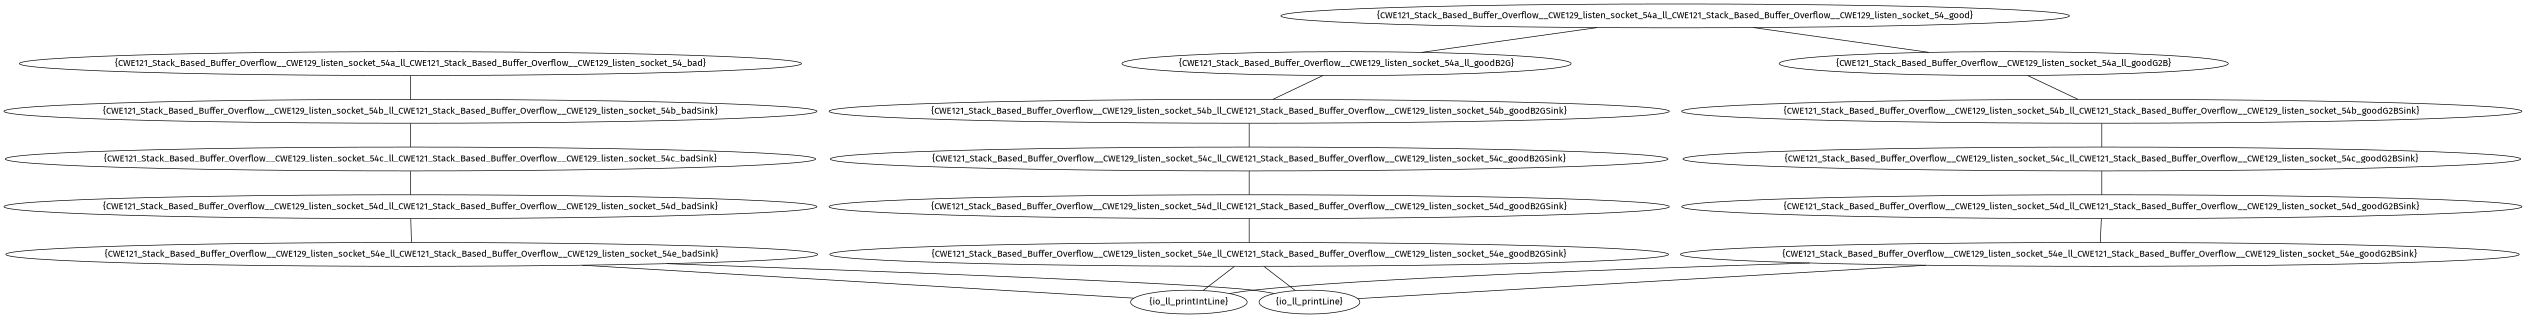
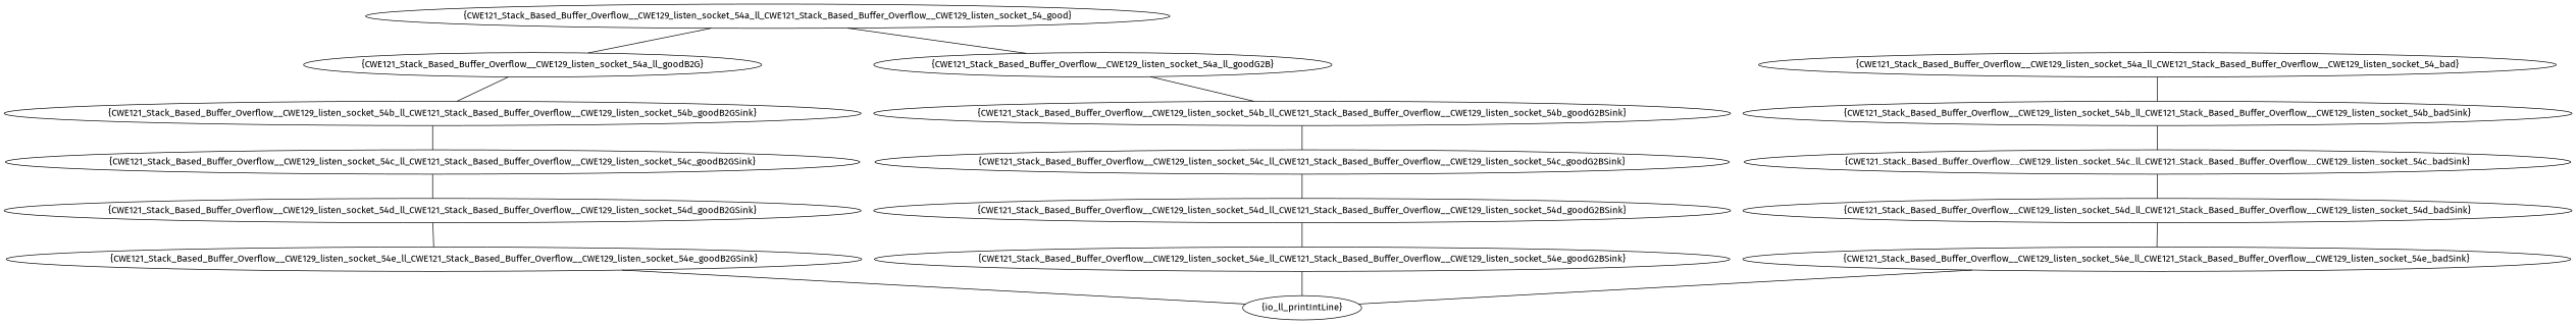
  graph {
    fontname="Fira Sans"
    node [fontname="Fira Sans"]
    edge [fontname="Fira Sans"]
    n1 [label="{CWE121_Stack_Based_Buffer_Overflow__CWE129_listen_socket_54c_ll_CWE121_Stack_Based_Buffer_Overflow__CWE129_listen_socket_54c_badSink}"]
    n2 [label="{CWE121_Stack_Based_Buffer_Overflow__CWE129_listen_socket_54d_ll_CWE121_Stack_Based_Buffer_Overflow__CWE129_listen_socket_54d_badSink}"]
    n3 [label="{CWE121_Stack_Based_Buffer_Overflow__CWE129_listen_socket_54e_ll_CWE121_Stack_Based_Buffer_Overflow__CWE129_listen_socket_54e_badSink}"]
    n4 [label="{CWE121_Stack_Based_Buffer_Overflow__CWE129_listen_socket_54c_ll_CWE121_Stack_Based_Buffer_Overflow__CWE129_listen_socket_54c_goodG2BSink}"]
    n5 [label="{CWE121_Stack_Based_Buffer_Overflow__CWE129_listen_socket_54d_ll_CWE121_Stack_Based_Buffer_Overflow__CWE129_listen_socket_54d_goodG2BSink}"]
    n6 [label="{CWE121_Stack_Based_Buffer_Overflow__CWE129_listen_socket_54e_ll_CWE121_Stack_Based_Buffer_Overflow__CWE129_listen_socket_54e_goodG2BSink}"]
    n7 [label="{CWE121_Stack_Based_Buffer_Overflow__CWE129_listen_socket_54d_ll_CWE121_Stack_Based_Buffer_Overflow__CWE129_listen_socket_54d_goodB2GSink}"]
    n8 [label="{CWE121_Stack_Based_Buffer_Overflow__CWE129_listen_socket_54e_ll_CWE121_Stack_Based_Buffer_Overflow__CWE129_listen_socket_54e_goodB2GSink}"]
    n9 [label="{io_ll_printIntLine}"]
-   n10 [label="{io_ll_printLine}"]
    n11 [label="{CWE121_Stack_Based_Buffer_Overflow__CWE129_listen_socket_54c_ll_CWE121_Stack_Based_Buffer_Overflow__CWE129_listen_socket_54c_goodB2GSink}"]
    n12 [label="{CWE121_Stack_Based_Buffer_Overflow__CWE129_listen_socket_54b_ll_CWE121_Stack_Based_Buffer_Overflow__CWE129_listen_socket_54b_goodG2BSink}"]
    n13 [label="{CWE121_Stack_Based_Buffer_Overflow__CWE129_listen_socket_54a_ll_goodB2G}"]
    n14 [label="{CWE121_Stack_Based_Buffer_Overflow__CWE129_listen_socket_54b_ll_CWE121_Stack_Based_Buffer_Overflow__CWE129_listen_socket_54b_goodB2GSink}"]
    n15 [label="{CWE121_Stack_Based_Buffer_Overflow__CWE129_listen_socket_54a_ll_goodG2B}"]
    n16 [label="{CWE121_Stack_Based_Buffer_Overflow__CWE129_listen_socket_54b_ll_CWE121_Stack_Based_Buffer_Overflow__CWE129_listen_socket_54b_badSink}"]
    n17 [label="{CWE121_Stack_Based_Buffer_Overflow__CWE129_listen_socket_54a_ll_CWE121_Stack_Based_Buffer_Overflow__CWE129_listen_socket_54_good}"]
    n18 [label="{CWE121_Stack_Based_Buffer_Overflow__CWE129_listen_socket_54a_ll_CWE121_Stack_Based_Buffer_Overflow__CWE129_listen_socket_54_bad}"]
    n1 -- n2
    n2 -- n3
    n3 -- n9
-   n3 -- n10
    n4 -- n5
    n5 -- n6
    n6 -- n9
-   n6 -- n10
    n7 -- n8
    n8 -- n9
-   n8 -- n10
    n11 -- n7
    n12 -- n4
    n13 -- n14
    n14 -- n11
    n15 -- n12
    n16 -- n1
    n17 -- n13
    n17 -- n15
    n18 -- n16
  }
